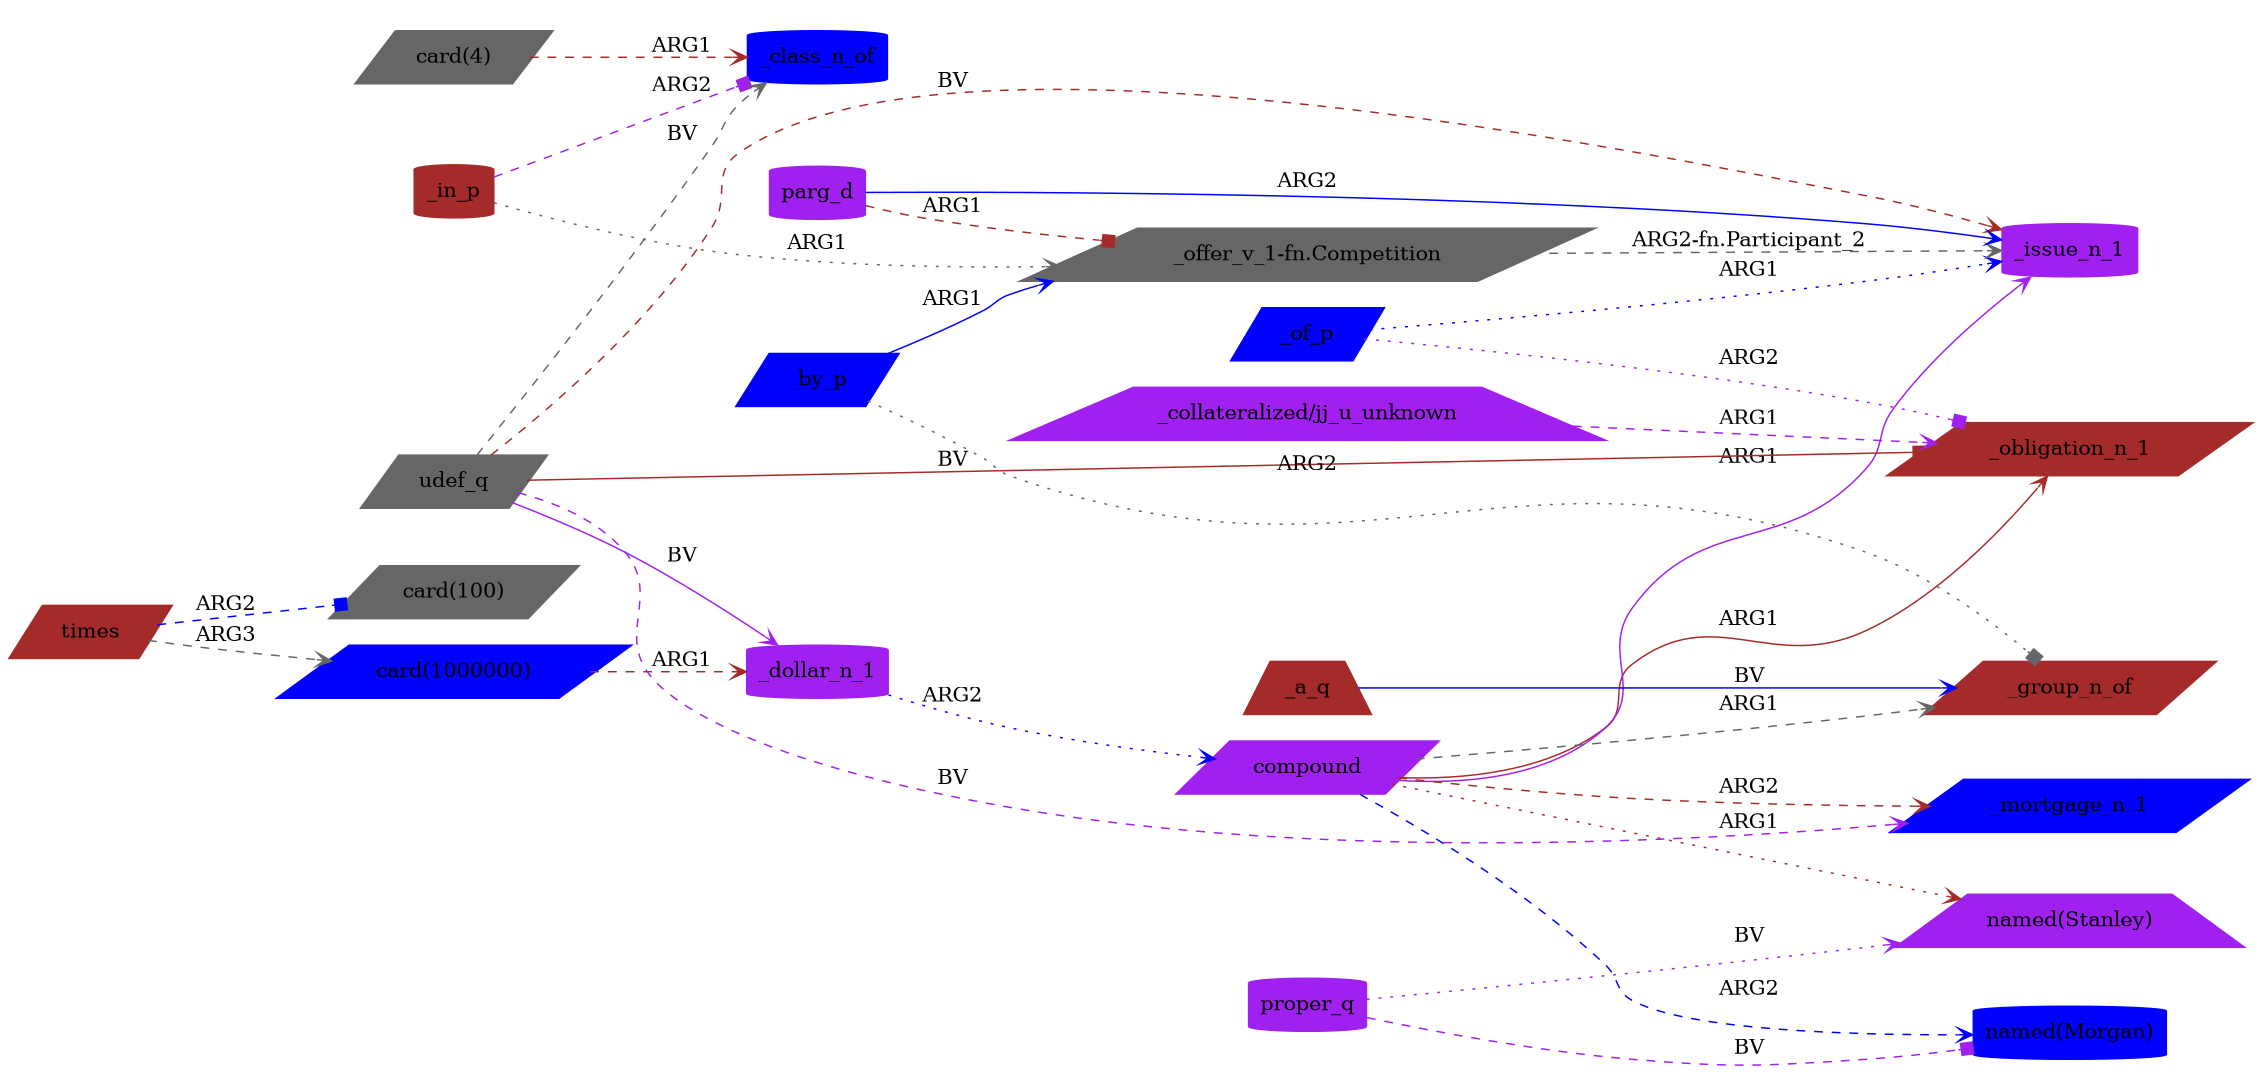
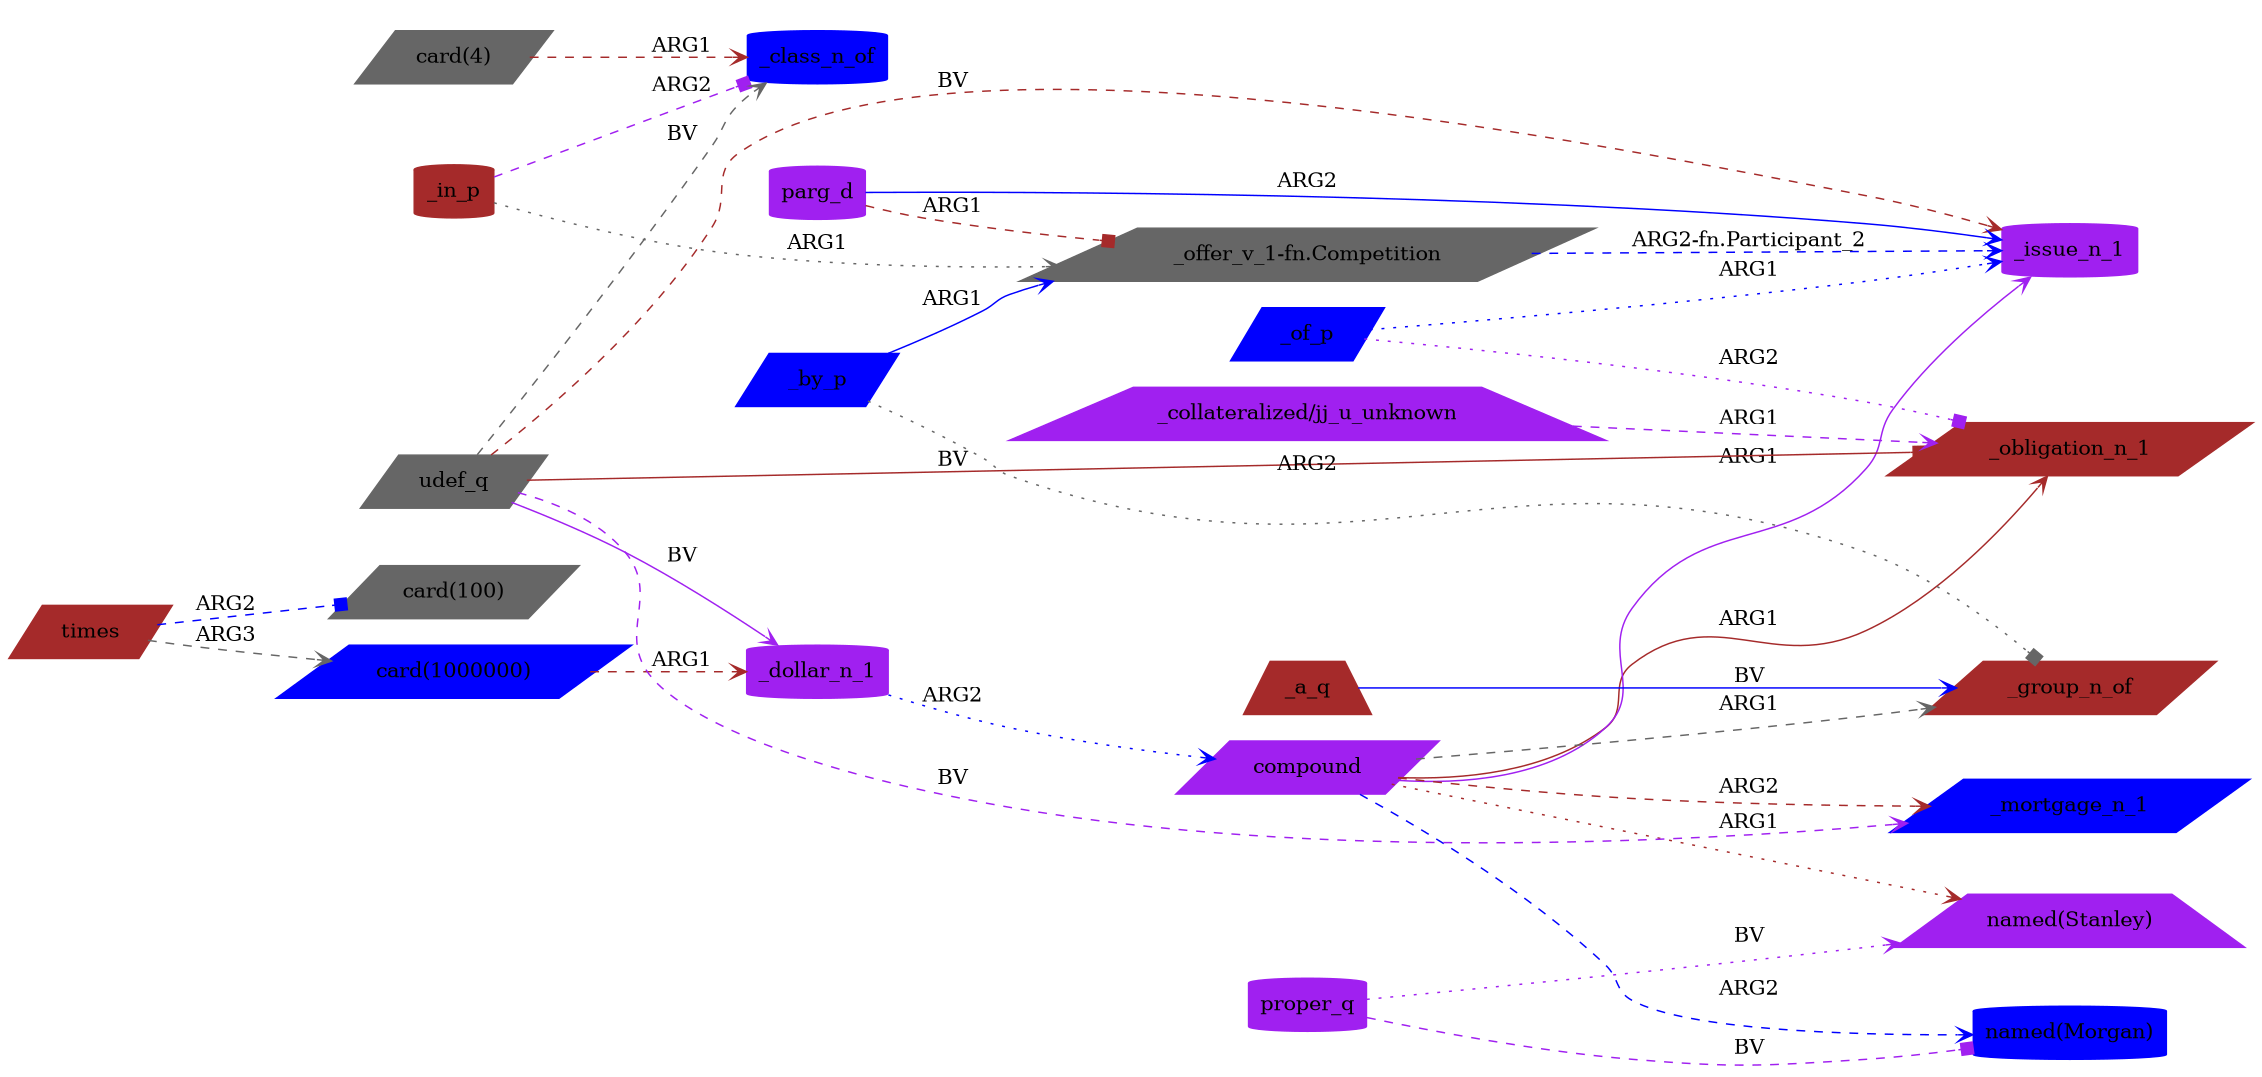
  digraph {
    rankdir=LR
    node [color=purple shape=parallelogram style=filled]
    edge [arrowhead=vee color=purple style=dashed]
    _of_p [color=blue]
    _obligation_n_1 [color=brown]
    _issue_n_1 [shape=cylinder]
    _in_p [color=brown shape=cylinder]
    "_offer_v_1-fn.Competition" [color=gray40]
    _class_n_of [color=blue shape=cylinder]
    times [color=brown]
    "card(1000000)" [color=blue]
    "card(100)" [color=gray40]
    _dollar_n_1 [shape=cylinder]
    compound
    proper_q [shape=cylinder]
    "named(Stanley)" [shape=trapezium]
    "named(Morgan)" [color=blue shape=cylinder]
    _group_n_of [color=brown]
    _mortgage_n_1 [color=blue]
    _a_q [color=brown shape=trapezium]
    udef_q [color=gray40]
    parg_d [shape=cylinder]
    _by_p [color=blue]
    "_collateralized/jj_u_unknown" [shape=trapezium]
    "card(4)" [color=gray40]
    _of_p -> _obligation_n_1 [arrowhead=box label=ARG2 style=dotted]
    _of_p -> _issue_n_1 [color=blue label=ARG1 style=dotted]
    _in_p -> "_offer_v_1-fn.Competition" [color=gray40 label=ARG1 style=dotted]
    _in_p -> _class_n_of [arrowhead=box label=ARG2]
-   "_offer_v_1-fn.Competition" -> _issue_n_1 [color=gray40 label="ARG2-fn.Participant_2"]
+   "_offer_v_1-fn.Competition" -> _issue_n_1 [color=blue label="ARG2-fn.Participant_2"]
    times -> "card(1000000)" [color=gray40 label=ARG3]
    times -> "card(100)" [arrowhead=box color=blue label=ARG2]
    "card(1000000)" -> _dollar_n_1 [color=brown label=ARG1]
    _dollar_n_1 -> compound [color=blue label=ARG2 style=dotted]
    compound -> _obligation_n_1 [color=brown label=ARG1 style=solid]
    compound -> _issue_n_1 [label=ARG1 style=solid]
    compound -> "named(Stanley)" [color=brown label=ARG1 style=dotted]
    compound -> "named(Morgan)" [color=blue label=ARG2]
    compound -> _group_n_of [color=gray40 label=ARG1]
    compound -> _mortgage_n_1 [color=brown label=ARG2]
    proper_q -> "named(Stanley)" [label=BV style=dotted]
    proper_q -> "named(Morgan)" [arrowhead=box label=BV]
    _a_q -> _group_n_of [color=blue label=BV style=solid]
    udef_q -> _obligation_n_1 [arrowhead=box color=brown label=BV style=solid]
    udef_q -> _issue_n_1 [color=brown label=BV]
    udef_q -> _class_n_of [color=gray40 label=BV]
    udef_q -> _dollar_n_1 [label=BV style=solid]
    udef_q -> _mortgage_n_1 [label=BV]
    parg_d -> _issue_n_1 [color=blue label=ARG2 style=solid]
    parg_d -> "_offer_v_1-fn.Competition" [arrowhead=box color=brown label=ARG1]
    _by_p -> "_offer_v_1-fn.Competition" [color=blue label=ARG1 style=solid]
    _by_p -> _group_n_of [arrowhead=box color=gray40 label=ARG2 style=dotted]
    "_collateralized/jj_u_unknown" -> _obligation_n_1 [label=ARG1]
    "card(4)" -> _class_n_of [color=brown label=ARG1]
  }
